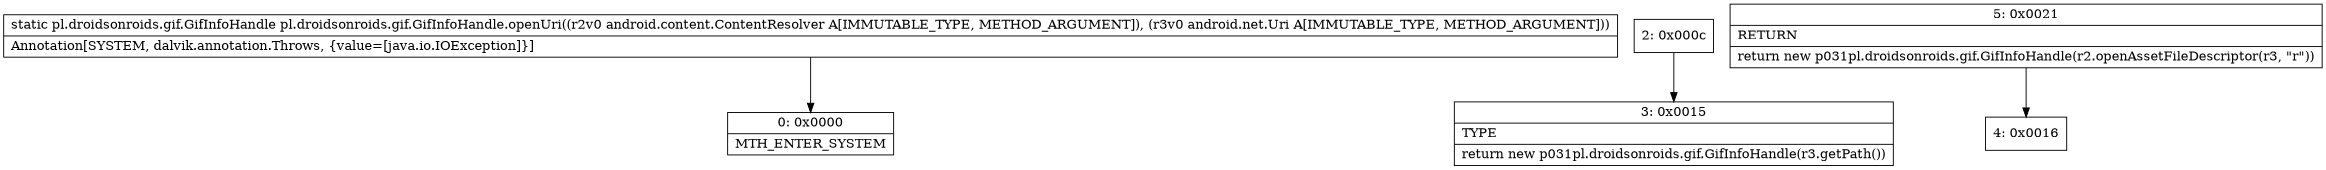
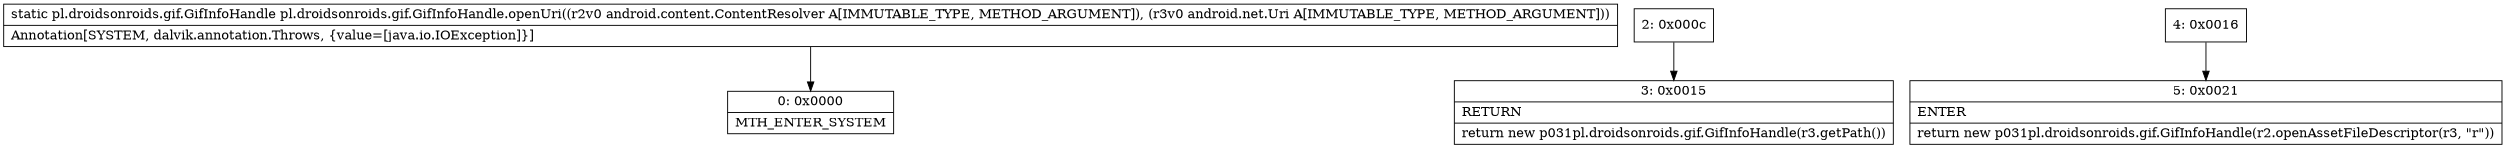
  digraph {
    node [shape=record]
    n1 [label="{0\:\ 0x0000|MTH_ENTER_SYSTEM\l}"]
    n2 [label="{2\:\ 0x000c}"]
-   n3 [label="{3\:\ 0x0015|TYPE\l|return new p031pl.droidsonroids.gif.GifInfoHandle(r3.getPath())\l}"]
+   n3 [label="{3\:\ 0x0015|RETURN\l|return new p031pl.droidsonroids.gif.GifInfoHandle(r3.getPath())\l}"]
    n4 [label="{4\:\ 0x0016}"]
-   n5 [label="{5\:\ 0x0021|RETURN\l|return new p031pl.droidsonroids.gif.GifInfoHandle(r2.openAssetFileDescriptor(r3, \"r\"))\l}"]
+   n5 [label="{5\:\ 0x0021|ENTER\l|return new p031pl.droidsonroids.gif.GifInfoHandle(r2.openAssetFileDescriptor(r3, \"r\"))\l}"]
    n6 [label="{static pl.droidsonroids.gif.GifInfoHandle pl.droidsonroids.gif.GifInfoHandle.openUri((r2v0 android.content.ContentResolver A[IMMUTABLE_TYPE, METHOD_ARGUMENT]), (r3v0 android.net.Uri A[IMMUTABLE_TYPE, METHOD_ARGUMENT]))  | Annotation[SYSTEM, dalvik.annotation.Throws, \{value=[java.io.IOException]\}]\l}"]
    n2 -> n3
-   n5 -> n4
+   n4 -> n5
    n6 -> n1
  }
